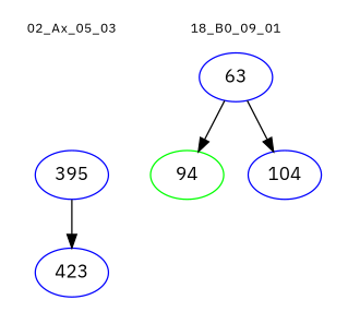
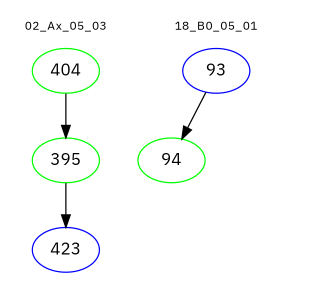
  digraph {
    fontname="IBM Plex Sans"
    node [color=blue fontname="IBM Plex Sans"]
    edge [color=black fontname="IBM Plex Sans"]
-   n2 [label=395]
+   n1 [color=green label=404]
+   n2 [color=green label=395]
    n3 [label=423]
    n4 [color=green label=94]
-   n5 [label=63]
-   n6 [label=104]
+   n5 [label=93]
    subgraph cluster_1 {
      color=white
      fontsize=10
      label="02_Ax_05_03"
+     n1
      n2
      n3
    }
    subgraph cluster_2 {
      color=white
      fontsize=10
-     label="18_B0_09_01"
+     label="18_B0_05_01"
      n4
      n5
-     n6
    }
+   n1 -> n2
    n2 -> n3
    n5 -> n4
-   n5 -> n6
  }
